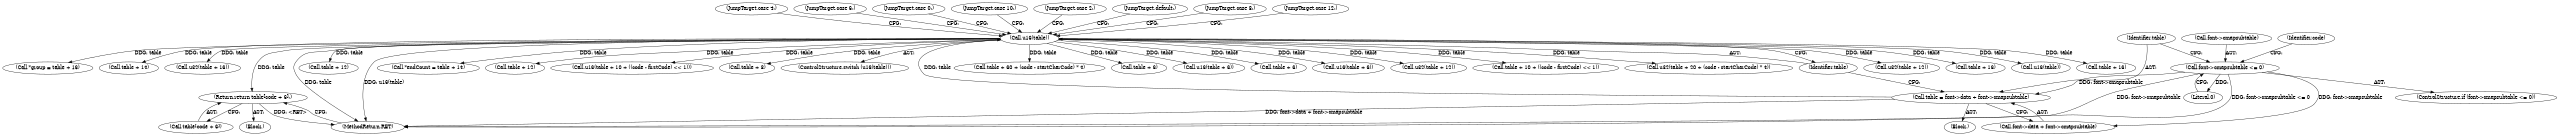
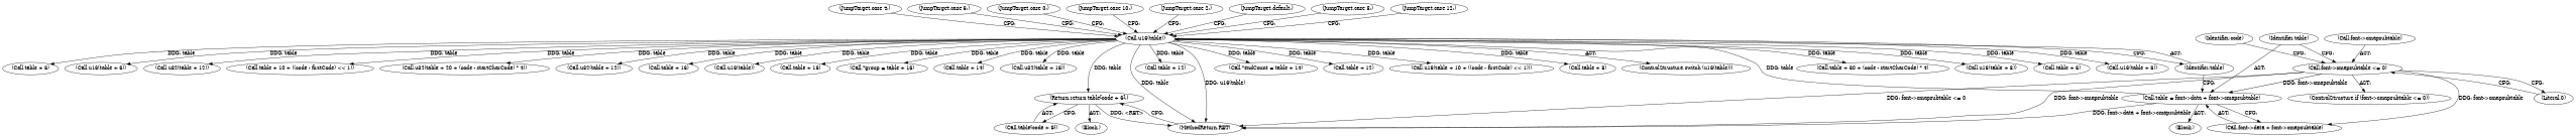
  digraph {
    n1 [label="(Return,return table[code + 6];)"]
    n2 [label="(Block,)"]
    n3 [label="(MethodReturn,RET)"]
    n4 [label="(Call,table[code + 6])"]
    n5 [label="(Call,u16(table))"]
    n6 [label="(Call,table + 12)"]
    n7 [label="(Identifier,table)"]
    n8 [label="(Call,*endCount = table + 14)"]
    n9 [label="(Call,table + 12)"]
    n10 [label="(Call,u16(table + 10 + ((code - firstCode) << 1)))"]
    n11 [label="(Call,table + 8)"]
    n12 [label="(ControlStructure,switch (u16(table)))"]
    n13 [label="(Call,table + 60 + (code - startCharCode) * 4)"]
+   n14 [label="(Call,u16(table + 8))"]
    n15 [label="(Call,table + 6)"]
    n16 [label="(Call,u16(table + 6))"]
    n17 [label="(Call,table + 6)"]
    n18 [label="(Call,u16(table + 6))"]
    n19 [label="(Call,u32(table + 12))"]
    n20 [label="(Call,table + 10 + ((code - firstCode) << 1))"]
    n21 [label="(Call,u32(table + 20 + (code - startCharCode) * 4))"]
    n22 [label="(Call,u32(table + 12))"]
    n23 [label="(Call,table + 16)"]
    n24 [label="(Call,u16(table))"]
    n25 [label="(Call,table + 16)"]
    n26 [label="(Call,*group = table + 16)"]
    n27 [label="(Call,table + 14)"]
    n28 [label="(Call,u32(table + 16))"]
    n29 [label="(Call,table = font->data + font->cmapsubtable)"]
    n30 [label="(Call,font->data + font->cmapsubtable)"]
    n31 [label="(Block,)"]
    n32 [label="(Call,font->cmapsubtable <= 0)"]
    n33 [label="(Literal,0)"]
    n34 [label="(ControlStructure,if (font->cmapsubtable <= 0))"]
    n35 [label="(JumpTarget,case 4:)"]
    n36 [label="(JumpTarget,case 6:)"]
    n37 [label="(JumpTarget,case 0:)"]
    n38 [label="(Identifier,code)"]
    n39 [label="(Call,font->cmapsubtable)"]
    n40 [label="(JumpTarget,case 10:)"]
    n41 [label="(JumpTarget,case 2:)"]
    n42 [label="(Identifier,table)"]
    n43 [label="(JumpTarget,default:)"]
    n44 [label="(JumpTarget,case 8:)"]
    n45 [label="(JumpTarget,case 12:)"]
    n1 -> n2 [label="AST: "]
    n1 -> n3 [label="DDG: <RET>"]
    n1 -> n4 [label="CFG: "]
    n3 -> n1 [label="CFG: "]
    n4 -> n1 [label="AST: "]
    n5 -> n1 [label="DDG: table"]
    n5 -> n3 [label="DDG: table"]
    n5 -> n3 [label="DDG: u16(table)"]
    n5 -> n6 [label="DDG: table"]
    n5 -> n7 [label="CFG: "]
    n5 -> n8 [label="DDG: table"]
    n5 -> n9 [label="DDG: table"]
    n5 -> n10 [label="DDG: table"]
    n5 -> n11 [label="DDG: table"]
    n5 -> n12 [label="AST: "]
    n5 -> n13 [label="DDG: table"]
+   n5 -> n14 [label="DDG: table"]
    n5 -> n15 [label="DDG: table"]
    n5 -> n16 [label="DDG: table"]
    n5 -> n17 [label="DDG: table"]
    n5 -> n18 [label="DDG: table"]
    n5 -> n19 [label="DDG: table"]
    n5 -> n20 [label="DDG: table"]
    n5 -> n21 [label="DDG: table"]
    n5 -> n22 [label="DDG: table"]
    n5 -> n23 [label="DDG: table"]
    n5 -> n24 [label="DDG: table"]
    n5 -> n25 [label="DDG: table"]
    n5 -> n26 [label="DDG: table"]
    n5 -> n27 [label="DDG: table"]
    n5 -> n28 [label="DDG: table"]
    n7 -> n5 [label="AST: "]
    n7 -> n29 [label="CFG: "]
    n29 -> n3 [label="DDG: font->data + font->cmapsubtable"]
    n29 -> n5 [label="DDG: table"]
    n29 -> n30 [label="CFG: "]
    n29 -> n31 [label="AST: "]
    n30 -> n29 [label="AST: "]
    n32 -> n3 [label="DDG: font->cmapsubtable"]
    n32 -> n3 [label="DDG: font->cmapsubtable <= 0"]
    n32 -> n29 [label="DDG: font->cmapsubtable"]
    n32 -> n30 [label="DDG: font->cmapsubtable"]
-   n32 -> n33 [label="DDG: "]
+   n32 -> n33 [label="CFG: "]
    n32 -> n34 [label="AST: "]
    n33 -> n32 [label="CFG: "]
    n35 -> n5 [label="CFG: "]
    n36 -> n5 [label="CFG: "]
    n37 -> n5 [label="CFG: "]
    n38 -> n32 [label="CFG: "]
    n39 -> n32 [label="AST: "]
    n40 -> n5 [label="CFG: "]
    n41 -> n5 [label="CFG: "]
    n42 -> n29 [label="AST: "]
    n42 -> n32 [label="CFG: "]
    n43 -> n5 [label="CFG: "]
    n44 -> n5 [label="CFG: "]
    n45 -> n5 [label="CFG: "]
  }
